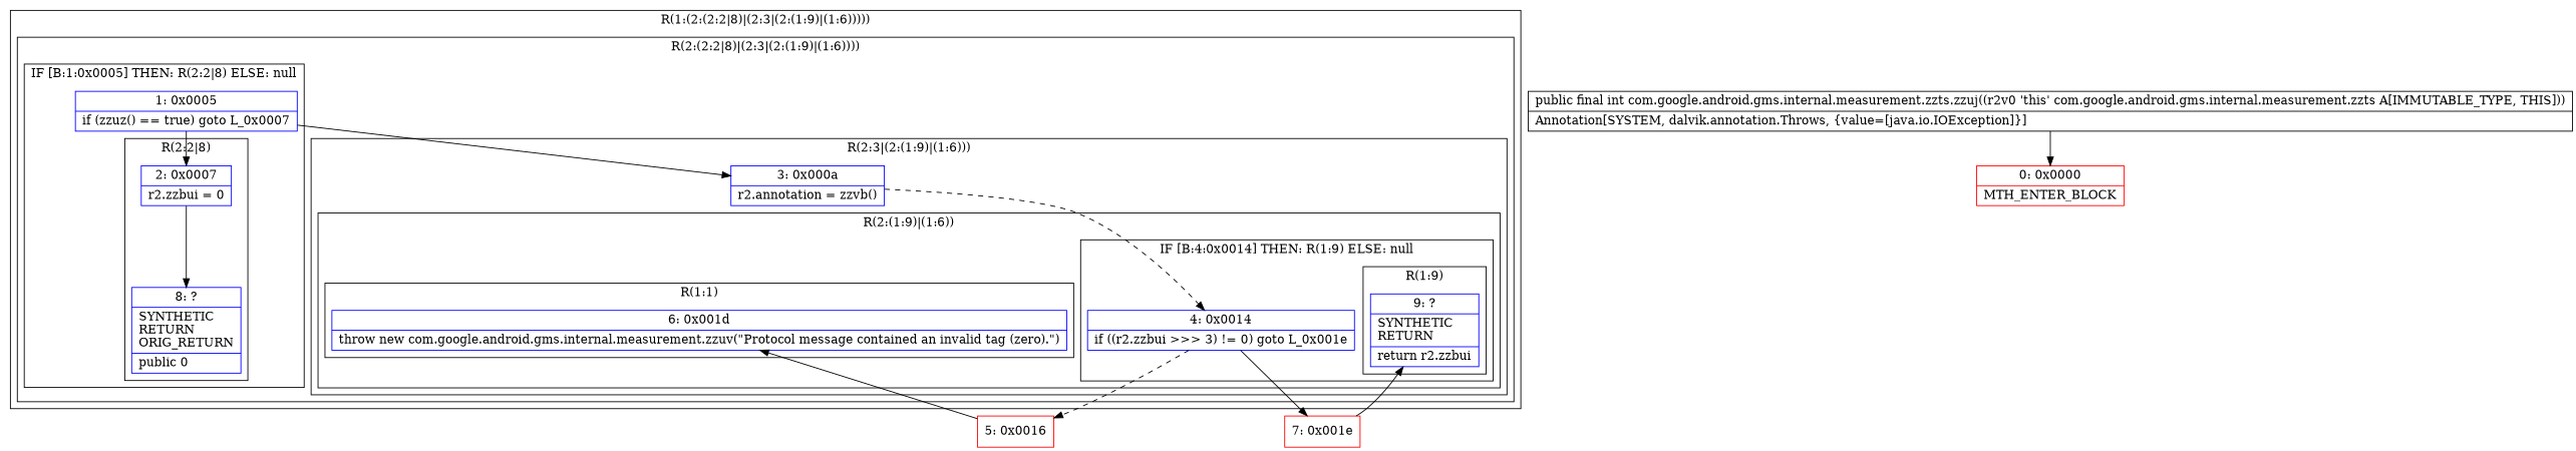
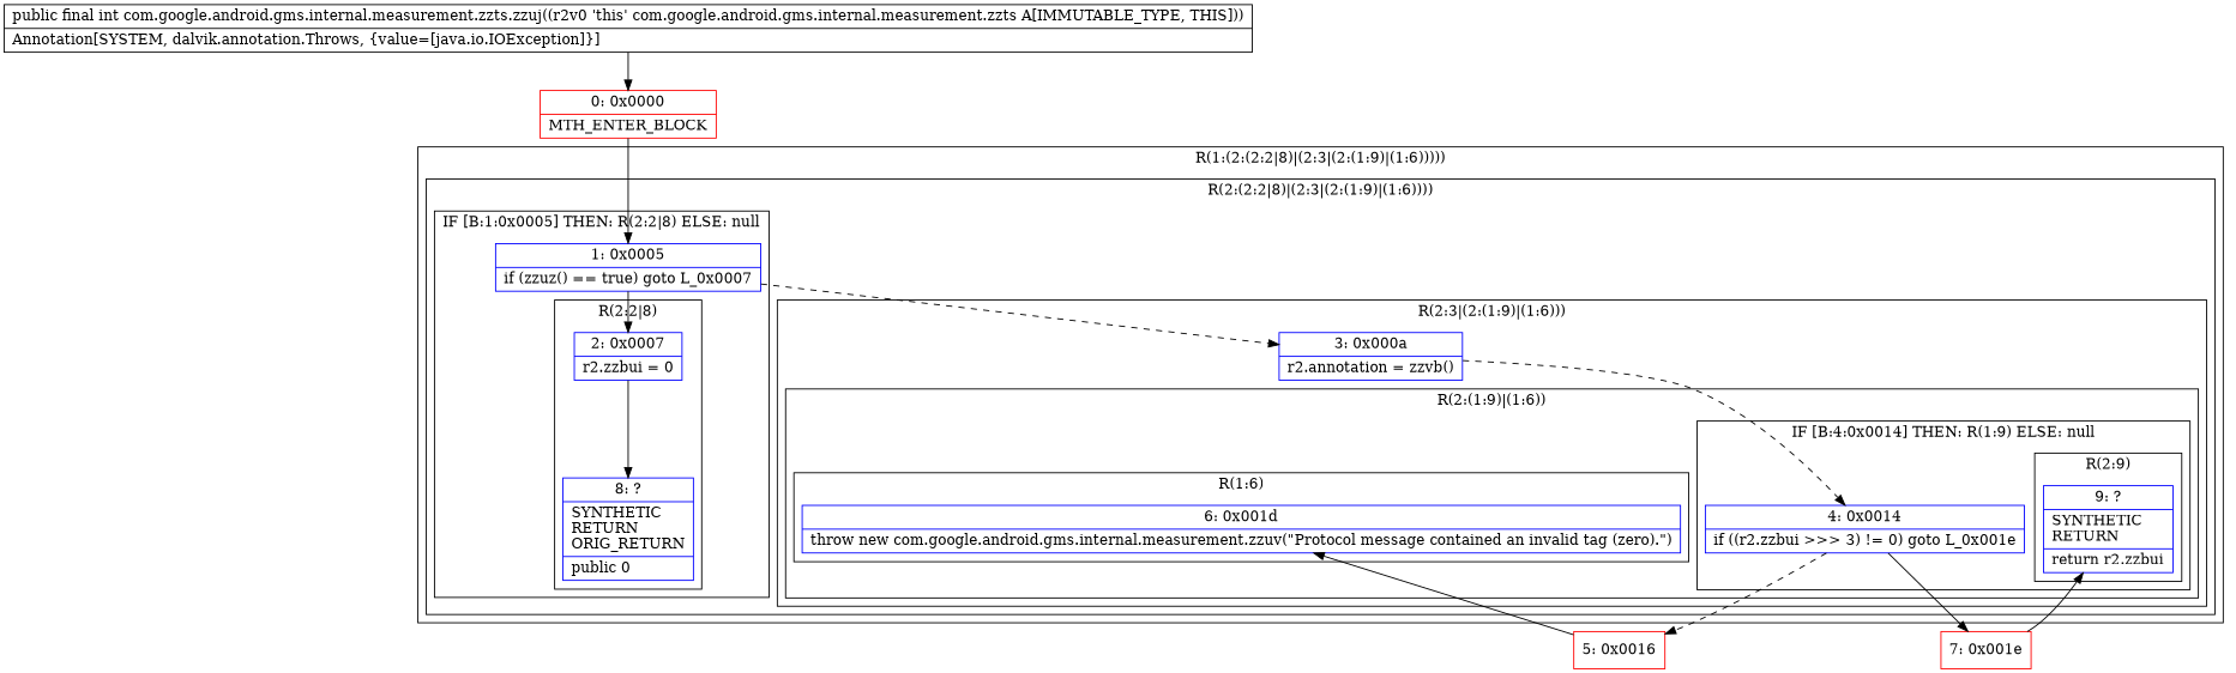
  digraph {
    node [color=blue shape=record]
    n1 [label="{2\:\ 0x0007|r2.zzbui = 0\l}"]
    n2 [label="{8\:\ ?|SYNTHETIC\lRETURN\lORIG_RETURN\l|public 0\l}"]
    n3 [label="{1\:\ 0x0005|if (zzuz() == true) goto L_0x0007\l}"]
    n4 [label="{9\:\ ?|SYNTHETIC\lRETURN\l|return r2.zzbui\l}"]
    n5 [label="{4\:\ 0x0014|if ((r2.zzbui \>\>\> 3) != 0) goto L_0x001e\l}"]
    n6 [label="{6\:\ 0x001d|throw new com.google.android.gms.internal.measurement.zzuv(\"Protocol message contained an invalid tag (zero).\")\l}"]
    n7 [label="{3\:\ 0x000a|r2.annotation = zzvb()\l}"]
    n8 [color=red label="{5\:\ 0x0016}"]
    n9 [color=red label="{7\:\ 0x001e}"]
    n10 [color=red label="{0\:\ 0x0000|MTH_ENTER_BLOCK\l}"]
    n11 [label="{public final int com.google.android.gms.internal.measurement.zzts.zzuj((r2v0 'this' com.google.android.gms.internal.measurement.zzts A[IMMUTABLE_TYPE, THIS]))  | Annotation[SYSTEM, dalvik.annotation.Throws, \{value=[java.io.IOException]\}]\l}" color=""]
    subgraph cluster_1 {
      label="R(1:(2:(2:2|8)|(2:3|(2:(1:9)|(1:6)))))"
      subgraph cluster_2 {
        label="R(2:(2:2|8)|(2:3|(2:(1:9)|(1:6))))"
        subgraph cluster_3 {
          label="IF [B:1:0x0005] THEN: R(2:2|8) ELSE: null"
          n3
          subgraph cluster_4 {
            label="R(2:2|8)"
            n1
            n2
          }
        }
        subgraph cluster_5 {
          label="R(2:3|(2:(1:9)|(1:6)))"
          n7
          subgraph cluster_6 {
            label="R(2:(1:9)|(1:6))"
            subgraph cluster_7 {
              label="IF [B:4:0x0014] THEN: R(1:9) ELSE: null"
              n5
              subgraph cluster_8 {
-               label="R(1:9)"
+               label="R(2:9)"
                n4
              }
            }
            subgraph cluster_9 {
-             label="R(1:1)"
+             label="R(1:6)"
              n6
            }
          }
        }
      }
    }
    n1 -> n2
    n3 -> n1
-   n3 -> n7 [style=solid]
+   n3 -> n7 [style=dashed]
    n5 -> n8 [style=dashed]
    n5 -> n9
    n7 -> n5 [style=dashed]
    n8 -> n6
    n9 -> n4
+   n10 -> n3
    n11 -> n10
  }
